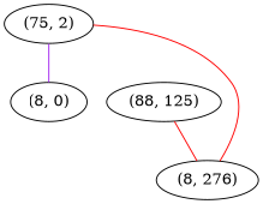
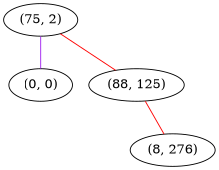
  graph {
    edge [color=red weight=1]
    "(75, 2)"
-   "(0, 0)" [label="(8, 0)"]
+   "(0, 0)"
    n3 [label="(88, 125)"]
    "(8, 276)"
    "(75, 2)" -- "(0, 0)" [color=purple weight=4]
-   "(75, 2)" -- "(8, 276)"
+   "(75, 2)" -- n3
    n3 -- "(8, 276)"
  }
